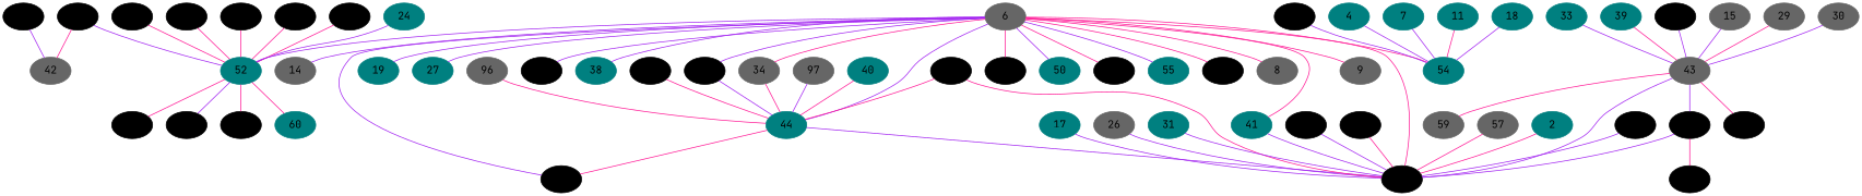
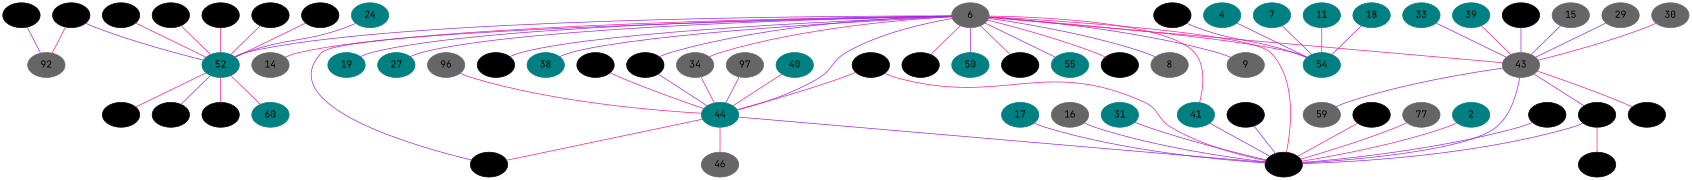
  graph {
    fontname="JetBrains Mono"
    node [color=black fontname="JetBrains Mono" style=filled]
    edge [color=deeppink fontname="JetBrains Mono" weight=1.0]
    52 [color=teal]
    1
    58
    60 [color=teal]
    63
    64
    2 [color=teal]
    62
    3
-   42 [color=gray40]
+   42 [color=gray40 label=92]
    4 [color=teal]
    54 [color=teal]
    5
    6 [color=gray40]
    8 [color=gray40]
    9 [color=gray40]
    10
    14 [color=gray40]
    19 [color=teal]
    27 [color=teal]
    35
    38 [color=teal]
    41 [color=teal]
    43 [color=gray40]
    44 [color=teal]
    45
    50 [color=teal]
    51
    53
    55 [color=teal]
    61
    34 [color=gray40]
    47
    49
    59 [color=gray40]
+   46 [color=gray40]
    7 [color=teal]
    11 [color=teal]
    12
    13
    15 [color=gray40]
    n42 [color=gray40 label=96]
    17 [color=teal]
    18 [color=teal]
    20
    21
    23
    24 [color=teal]
    25
-   26 [color=gray40]
+   26 [color=gray40 label=16]
    28
    29 [color=gray40]
    30 [color=gray40]
    31 [color=teal]
    32
    33 [color=teal]
    36
    n58 [color=gray40 label=97]
    39 [color=teal]
    40 [color=teal]
    65
    48
    56
-   57 [color=gray40]
+   57 [color=gray40 label=77]
    52 -- 58
    52 -- 60
    52 -- 63
    52 -- 64 [color=purple]
    1 -- 52
    2 -- 62
    3 -- 52 [color=purple]
    3 -- 42
    4 -- 54 [color=purple]
    5 -- 42 [color=purple]
    6 -- 52 [color=purple]
    6 -- 62 [weight=2.0]
    6 -- 54
-   6 -- 8
-   6 -- 9
+   6 -- 8 [color=purple]
+   6 -- 9 [color=purple]
    6 -- 10 [color=purple]
-   6 -- 14 [color=purple]
+   6 -- 14
    6 -- 19 [color=purple]
    6 -- 27 [color=purple]
    6 -- 35 [color=purple]
    6 -- 38 [color=purple]
    6 -- 41
+   6 -- 43 [weight=2.0]
    6 -- 44 [color=purple]
    6 -- 45
    6 -- 50 [color=purple]
    6 -- 51 [color=purple]
    6 -- 53
    6 -- 55 [color=purple]
    6 -- 61
    6 -- 34
    10 -- 44 [color=purple]
    41 -- 62 [color=purple]
    43 -- 62 [color=purple]
    43 -- 47 [color=purple]
    43 -- 49
-   43 -- 59
+   43 -- 59 [color=purple]
    44 -- 62 [color=purple]
    44 -- 51
+   44 -- 46
    34 -- 44
    47 -- 62 [color=purple weight=3.0]
    47 -- 65
    7 -- 54 [color=purple]
    11 -- 54
    12 -- 43 [color=purple]
    13 -- 62 [color=purple]
    15 -- 43 [color=purple]
    n42 -- 44
    17 -- 62 [color=purple]
    18 -- 54 [color=purple]
    20 -- 52
    21 -- 52
    23 -- 54 [color=purple]
    24 -- 52 [color=purple]
    25 -- 44
    26 -- 62 [color=purple]
    28 -- 62
    28 -- 44
-   29 -- 43 [weight=2.0]
-   30 -- 43 [color=purple]
+   29 -- 43 [color=purple weight=2.0]
+   30 -- 43
    31 -- 62 [color=purple]
    32 -- 52
    33 -- 43 [color=purple]
    36 -- 62 [color=purple]
    n58 -- 44 [color=purple]
    39 -- 43
    40 -- 44
    48 -- 52
    56 -- 62
    57 -- 62
  }
